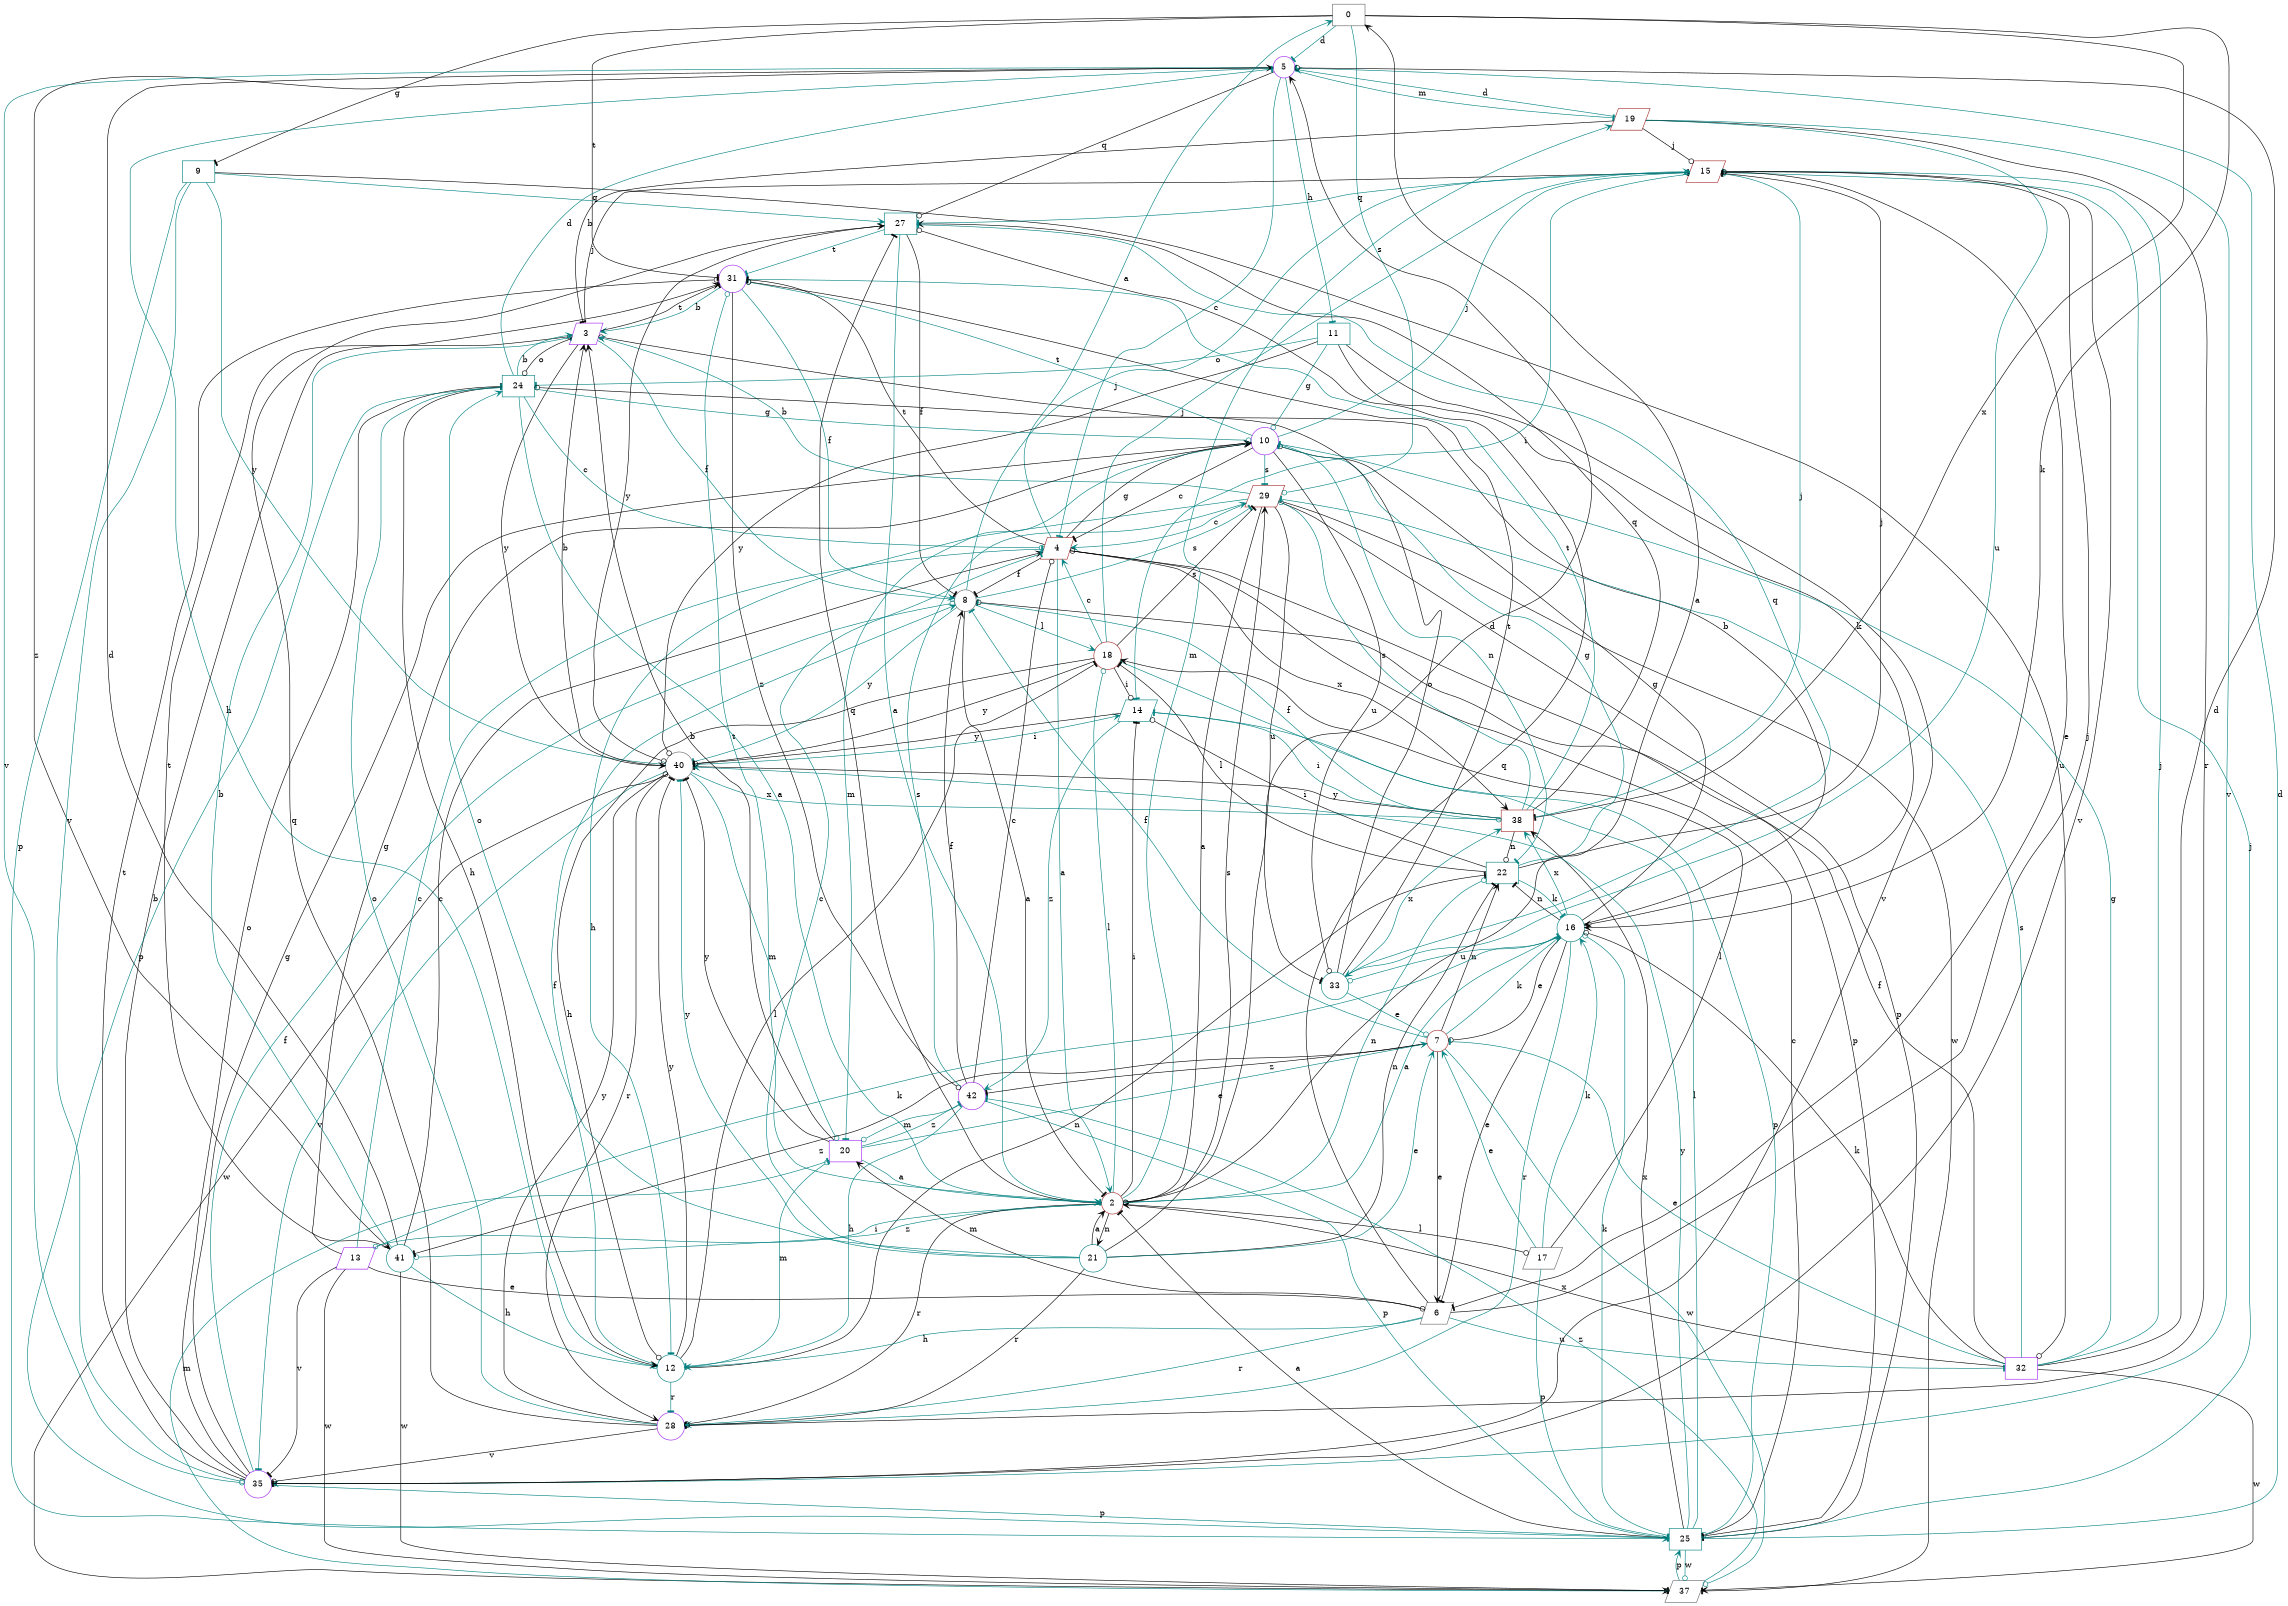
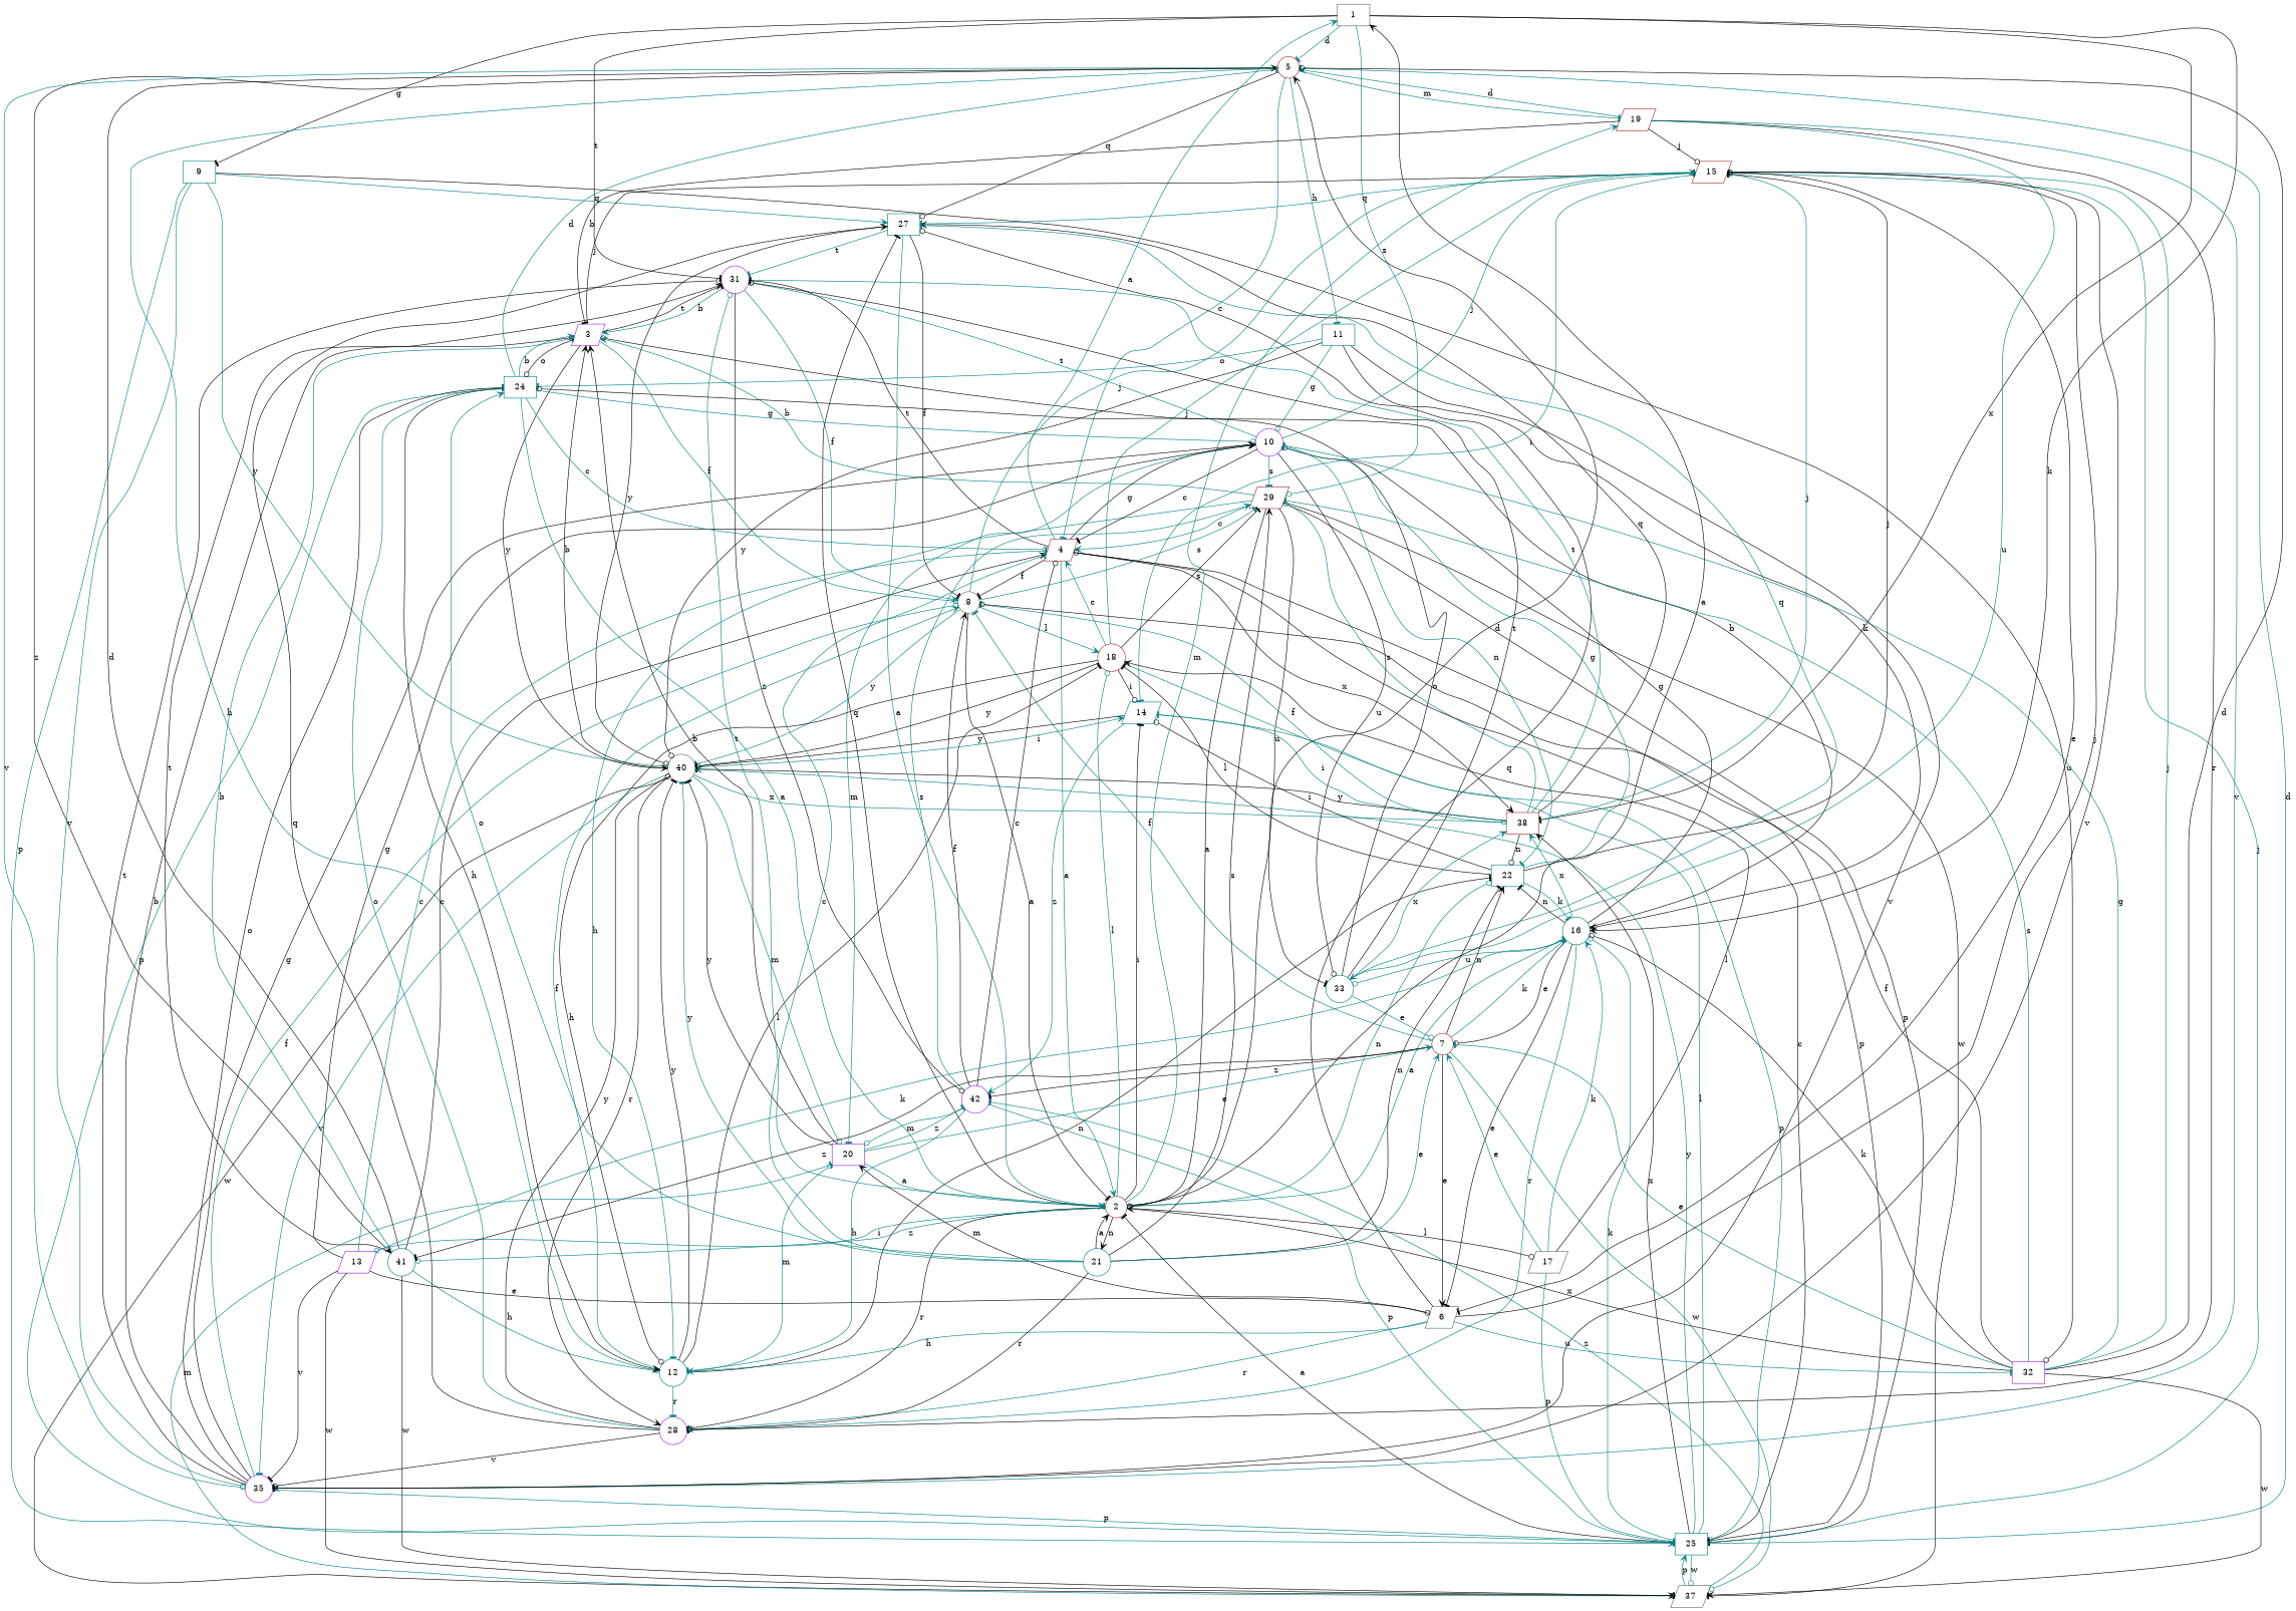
  strict digraph {
    node [color=teal shape=circle]
    edge [arrowhead=tee color=teal]
-   0 [color=gray40 shape=box]
-   5 [color=purple]
+   0 [color=gray40 shape=box label=1]
+   5 [color=brown]
    9 [shape=box]
    16
    29 [color=brown shape=parallelogram]
    31 [color=purple]
    38 [color=brown shape=box]
    19 [color=brown shape=parallelogram]
    27 [shape=box]
    41
    4 [color=brown shape=parallelogram]
    11 [shape=box]
    12
    35 [color=purple]
    40 [color=gray40]
    25 [shape=box]
    32 [color=purple shape=box]
    2 [color=brown]
    22 [shape=box]
    28 [color=purple]
    3 [color=purple shape=parallelogram]
    10 [color=purple]
    6 [color=gray40 shape=parallelogram]
    7 [color=brown]
    33
    37 [color=gray40 shape=parallelogram]
    8 [color=gray40]
    42 [color=purple]
    14 [shape=parallelogram]
    15 [color=brown shape=parallelogram]
    13 [color=purple shape=parallelogram]
    17 [color=gray40 shape=parallelogram]
    18 [color=brown]
    21
    24 [shape=box]
    20 [color=purple shape=box]
    0 -> 5 [label=d]
    0 -> 9 [color=black label=g]
    0 -> 16 [arrowhead=vee color=black label=k]
    0 -> 29 [arrowhead=odot label=s]
    0 -> 31 [color=black label=t]
    0 -> 38 [color=black label=x]
    5 -> 19 [label=m]
    5 -> 27 [arrowhead=odot color=black label=q]
    5 -> 41 [arrowhead=vee color=black label=z]
    5 -> 4 [label=c]
    5 -> 11 [label=h]
    5 -> 12 [arrowhead=vee label=h]
    5 -> 35 [arrowhead=odot label=v]
    9 -> 27 [arrowhead=vee label=q]
    9 -> 35 [arrowhead=odot label=v]
    9 -> 40 [arrowhead=odot label=y]
    9 -> 25 [arrowhead=vee label=p]
    9 -> 32 [arrowhead=odot color=black label=u]
    16 -> 38 [arrowhead=vee label=x]
    16 -> 2 [arrowhead=odot label=a]
    16 -> 22 [color=black label=n]
    16 -> 28 [label=r]
    16 -> 3 [arrowhead=odot color=black label=b]
    16 -> 10 [arrowhead=odot color=black label=g]
    16 -> 6 [color=black label=e]
    16 -> 7 [arrowhead=odot color=black label=e]
    16 -> 33 [arrowhead=odot label=u]
    29 -> 4 [arrowhead=vee label=c]
    29 -> 12 [label=h]
    29 -> 25 [color=black label=p]
    29 -> 2 [arrowhead=odot color=black label=a]
    29 -> 3 [arrowhead=vee label=b]
    29 -> 33 [color=black label=u]
    29 -> 37 [color=black label=w]
    31 -> 3 [arrowhead=vee label=b]
    31 -> 8 [arrowhead=vee label=f]
    31 -> 42 [arrowhead=odot color=black label=z]
    38 -> 29 [arrowhead=odot label=s]
    38 -> 31 [label=t]
    38 -> 27 [arrowhead=vee color=black label=q]
    38 -> 40 [color=black label=y]
    38 -> 22 [arrowhead=odot color=black label=n]
    38 -> 8 [label=f]
    38 -> 14 [label=i]
    38 -> 15 [arrowhead=odot label=j]
    19 -> 5 [arrowhead=vee label=d]
    19 -> 35 [arrowhead=vee label=v]
    19 -> 28 [color=black label=r]
    19 -> 3 [color=black label=b]
    19 -> 33 [arrowhead=vee label=u]
    19 -> 15 [arrowhead=odot color=black label=j]
    27 -> 31 [label=t]
    27 -> 40 [arrowhead=odot color=black label=y]
    27 -> 2 [arrowhead=vee label=a]
    27 -> 8 [color=black label=f]
    41 -> 5 [arrowhead=vee color=black label=d]
    41 -> 31 [arrowhead=vee color=black label=t]
    41 -> 4 [arrowhead=vee color=black label=c]
    41 -> 12 [arrowhead=odot label=h]
    41 -> 3 [label=b]
    41 -> 37 [color=black label=w]
    4 -> 0 [arrowhead=vee label=a]
    4 -> 31 [color=black label=t]
    4 -> 38 [arrowhead=vee color=black label=x]
    4 -> 25 [color=black label=p]
    4 -> 2 [arrowhead=vee label=a]
    4 -> 10 [arrowhead=vee color=black label=g]
    4 -> 8 [color=black label=f]
    11 -> 16 [arrowhead=vee color=black label=k]
    11 -> 35 [arrowhead=odot color=black label=v]
    11 -> 40 [arrowhead=odot color=black label=y]
    11 -> 10 [arrowhead=odot label=g]
    11 -> 24 [label=o]
    12 -> 40 [color=black label=y]
    12 -> 22 [color=black label=n]
    12 -> 28 [label=r]
    12 -> 8 [arrowhead=vee label=f]
    12 -> 18 [color=black label=l]
    12 -> 20 [arrowhead=odot label=m]
    35 -> 31 [arrowhead=odot color=black label=t]
    35 -> 25 [label=p]
    35 -> 3 [arrowhead=odot color=black label=b]
    35 -> 10 [arrowhead=vee color=black label=g]
    35 -> 8 [arrowhead=odot label=f]
    35 -> 24 [color=black label=o]
    40 -> 38 [arrowhead=odot label=x]
    40 -> 35 [label=v]
    40 -> 28 [arrowhead=vee color=black label=r]
    40 -> 3 [arrowhead=vee color=black label=b]
    40 -> 37 [arrowhead=vee color=black label=w]
    40 -> 14 [arrowhead=vee label=i]
    40 -> 20 [arrowhead=odot label=m]
    25 -> 5 [label=d]
    25 -> 16 [arrowhead=odot label=k]
    25 -> 38 [arrowhead=vee color=black label=x]
    25 -> 4 [arrowhead=odot color=black label=c]
    25 -> 40 [arrowhead=vee label=y]
    25 -> 2 [color=black label=a]
    25 -> 37 [arrowhead=odot label=w]
    25 -> 15 [arrowhead=odot label=j]
    25 -> 18 [label=l]
    32 -> 5 [arrowhead=odot color=black label=d]
    32 -> 16 [arrowhead=odot color=black label=k]
    32 -> 29 [label=s]
    32 -> 2 [arrowhead=vee color=black label=x]
    32 -> 10 [label=g]
    32 -> 7 [label=e]
    32 -> 37 [arrowhead=vee color=black label=w]
    32 -> 8 [arrowhead=odot color=black label=f]
    32 -> 15 [label=j]
    2 -> 0 [arrowhead=vee color=black label=a]
    2 -> 5 [arrowhead=vee color=black label=d]
    2 -> 31 [arrowhead=odot label=t]
    2 -> 19 [arrowhead=vee label=m]
    2 -> 27 [color=black label=q]
    2 -> 41 [arrowhead=odot label=z]
    2 -> 22 [arrowhead=odot label=n]
    2 -> 28 [arrowhead=odot color=black label=r]
    2 -> 14 [color=black label=i]
    2 -> 13 [arrowhead=odot label=i]
    2 -> 17 [arrowhead=odot color=black label=l]
    2 -> 18 [arrowhead=odot label=l]
    2 -> 21 [arrowhead=vee color=black label=n]
    22 -> 16 [label=k]
    22 -> 10 [label=g]
    22 -> 14 [arrowhead=odot color=black label=i]
    22 -> 15 [color=black label=j]
    22 -> 18 [color=black label=l]
    28 -> 27 [arrowhead=vee color=black label=q]
    28 -> 35 [arrowhead=odot color=black label=v]
    28 -> 40 [arrowhead=odot color=black label=y]
    28 -> 24 [label=o]
    3 -> 31 [color=black label=t]
    3 -> 40 [arrowhead=vee color=black label=y]
    3 -> 8 [arrowhead=odot label=f]
    3 -> 15 [color=black label=j]
    3 -> 24 [arrowhead=odot color=black label=o]
    10 -> 29 [label=s]
    10 -> 31 [arrowhead=odot label=t]
    10 -> 4 [color=black label=c]
    10 -> 22 [label=n]
    10 -> 33 [arrowhead=odot color=black label=u]
    10 -> 15 [arrowhead=odot label=j]
    10 -> 20 [label=m]
    6 -> 27 [arrowhead=odot color=black label=q]
    6 -> 12 [arrowhead=vee label=h]
    6 -> 32 [label=u]
    6 -> 28 [arrowhead=vee label=r]
    6 -> 15 [arrowhead=odot color=black label=j]
    6 -> 20 [arrowhead=vee color=black label=m]
    7 -> 16 [arrowhead=vee label=k]
    7 -> 41 [color=black label=z]
    7 -> 22 [arrowhead=vee color=black label=n]
    7 -> 6 [arrowhead=vee color=black label=e]
    7 -> 37 [arrowhead=odot label=w]
    7 -> 8 [label=f]
    7 -> 42 [color=black label=z]
    33 -> 31 [arrowhead=odot color=black label=t]
    33 -> 38 [arrowhead=vee label=x]
    33 -> 27 [label=q]
    33 -> 7 [arrowhead=odot label=e]
    33 -> 24 [arrowhead=odot color=black label=o]
    37 -> 25 [arrowhead=vee label=p]
    37 -> 42 [label=z]
    37 -> 20 [label=m]
    8 -> 29 [label=s]
    8 -> 40 [label=y]
    8 -> 2 [color=black label=a]
    8 -> 15 [arrowhead=odot label=j]
    8 -> 18 [arrowhead=vee label=l]
    42 -> 29 [arrowhead=vee label=s]
    42 -> 4 [arrowhead=odot color=black label=c]
    42 -> 12 [label=h]
    42 -> 25 [label=p]
    42 -> 8 [arrowhead=vee color=black label=f]
    42 -> 20 [arrowhead=odot label=m]
    14 -> 40 [color=black label=y]
    14 -> 25 [arrowhead=odot label=p]
    14 -> 42 [arrowhead=vee label=z]
    15 -> 27 [label=q]
    15 -> 35 [color=black label=v]
    15 -> 6 [color=black label=e]
    15 -> 14 [label=i]
    13 -> 16 [label=k]
    13 -> 4 [label=c]
    13 -> 35 [color=black label=v]
    13 -> 10 [arrowhead=vee color=black label=g]
    13 -> 6 [arrowhead=odot color=black label=e]
    13 -> 37 [arrowhead=odot color=black label=w]
    17 -> 16 [arrowhead=vee label=k]
    17 -> 25 [label=p]
    17 -> 7 [arrowhead=vee label=e]
    17 -> 18 [arrowhead=vee color=black label=l]
    18 -> 29 [color=black label=s]
    18 -> 4 [arrowhead=vee label=c]
    18 -> 12 [arrowhead=odot color=black label=h]
    18 -> 40 [arrowhead=odot color=black label=y]
    18 -> 14 [arrowhead=odot color=black label=i]
    18 -> 15 [arrowhead=vee label=j]
    21 -> 29 [arrowhead=vee color=black label=s]
    21 -> 4 [label=c]
    21 -> 40 [label=y]
    21 -> 2 [arrowhead=vee color=black label=a]
    21 -> 22 [color=black label=n]
    21 -> 28 [arrowhead=odot color=black label=r]
    21 -> 7 [arrowhead=vee label=e]
    21 -> 24 [arrowhead=vee label=o]
    24 -> 5 [label=d]
    24 -> 4 [arrowhead=odot label=c]
    24 -> 12 [arrowhead=vee color=black label=h]
    24 -> 25 [label=p]
    24 -> 2 [arrowhead=vee label=a]
    24 -> 3 [arrowhead=vee label=b]
    24 -> 10 [arrowhead=odot label=g]
    20 -> 40 [color=black label=y]
    20 -> 2 [label=a]
    20 -> 3 [arrowhead=vee color=black label=b]
    20 -> 7 [arrowhead=vee label=e]
    20 -> 42 [label=z]
  }
